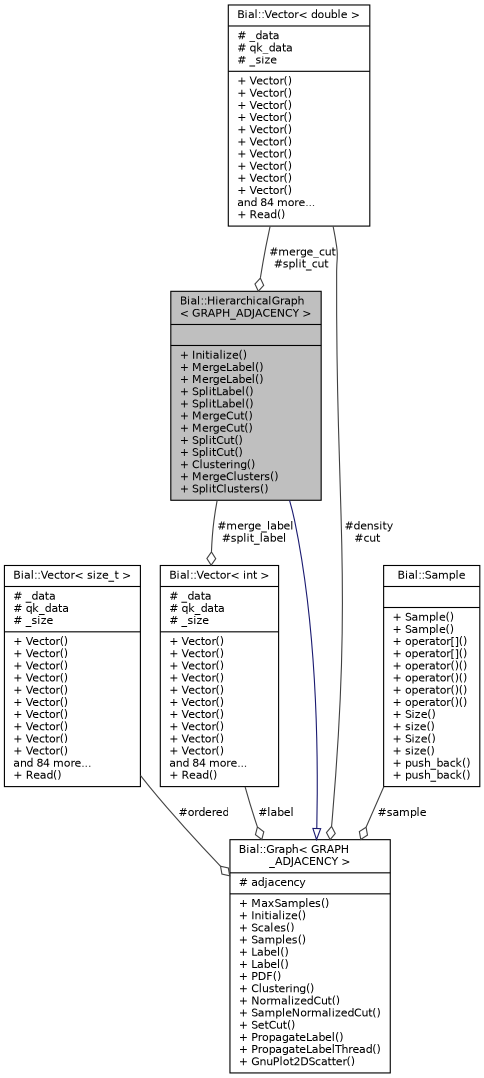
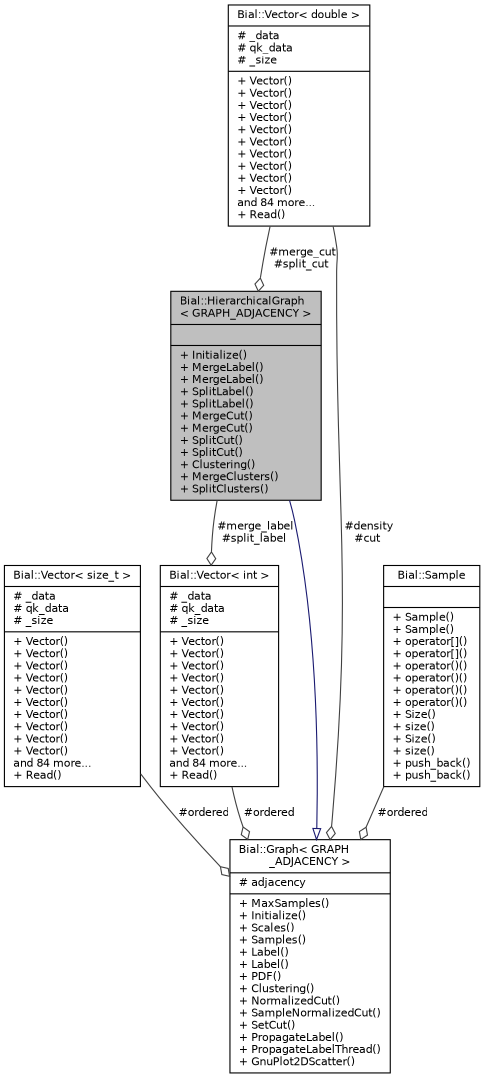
  digraph {
    node [color=black fillcolor=white fontname=Helvetica fontsize=10 shape=record style=filled]
    edge [arrowhead=odiamond color=grey25 fontname=Helvetica fontsize=10 labelfontname=Helvetica labelfontsize=10 style=solid]
    n1 [fillcolor=grey75 fontcolor=black height=0.2 label="{Bial::HierarchicalGraph\l\< GRAPH_ADJACENCY \>\n||+ Initialize()\l+ MergeLabel()\l+ MergeLabel()\l+ SplitLabel()\l+ SplitLabel()\l+ MergeCut()\l+ MergeCut()\l+ SplitCut()\l+ SplitCut()\l+ Clustering()\l+ MergeClusters()\l+ SplitClusters()\l}" width=0.4]
    n2 [height=0.2 label="{Bial::Vector\< int \>\n|# _data\l# qk_data\l# _size\l|+ Vector()\l+ Vector()\l+ Vector()\l+ Vector()\l+ Vector()\l+ Vector()\l+ Vector()\l+ Vector()\l+ Vector()\l+ Vector()\land 84 more...\l+ Read()\l}" width=0.4]
    n3 [height=0.2 label="{Bial::Graph\< GRAPH\l_ADJACENCY \>\n|# adjacency\l|+ MaxSamples()\l+ Initialize()\l+ Scales()\l+ Samples()\l+ Label()\l+ Label()\l+ PDF()\l+ Clustering()\l+ NormalizedCut()\l+ SampleNormalizedCut()\l+ SetCut()\l+ PropagateLabel()\l+ PropagateLabelThread()\l+ GnuPlot2DScatter()\l}" width=0.4]
    n4 [height=0.2 label="{Bial::Vector\< size_t \>\n|# _data\l# qk_data\l# _size\l|+ Vector()\l+ Vector()\l+ Vector()\l+ Vector()\l+ Vector()\l+ Vector()\l+ Vector()\l+ Vector()\l+ Vector()\l+ Vector()\land 84 more...\l+ Read()\l}" width=0.4]
    n5 [height=0.2 label="{Bial::Vector\< double \>\n|# _data\l# qk_data\l# _size\l|+ Vector()\l+ Vector()\l+ Vector()\l+ Vector()\l+ Vector()\l+ Vector()\l+ Vector()\l+ Vector()\l+ Vector()\l+ Vector()\land 84 more...\l+ Read()\l}" width=0.4]
    n6 [height=0.2 label="{Bial::Sample\n||+ Sample()\l+ Sample()\l+ operator[]()\l+ operator[]()\l+ operator()()\l+ operator()()\l+ operator()()\l+ operator()()\l+ Size()\l+ size()\l+ Size()\l+ size()\l+ push_back()\l+ push_back()\l}" width=0.4]
    n1 -> n2 [label=" #merge_label\n#split_label"]
-   n2 -> n3 [label=" #label"]
+   n2 -> n3 [label=" #ordered"]
    n3 -> n1 [arrowtail=onormal color=midnightblue dir=back arrowhead=""]
    n4 -> n3 [label=" #ordered"]
    n5 -> n1 [label=" #merge_cut\n#split_cut"]
    n5 -> n3 [label=" #density\n#cut"]
-   n6 -> n3 [label=" #sample"]
+   n6 -> n3 [label=" #ordered"]
  }
